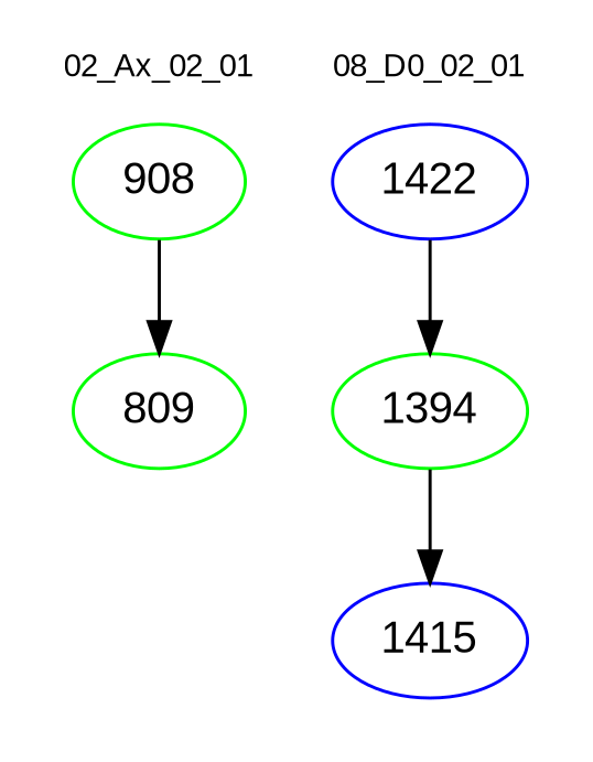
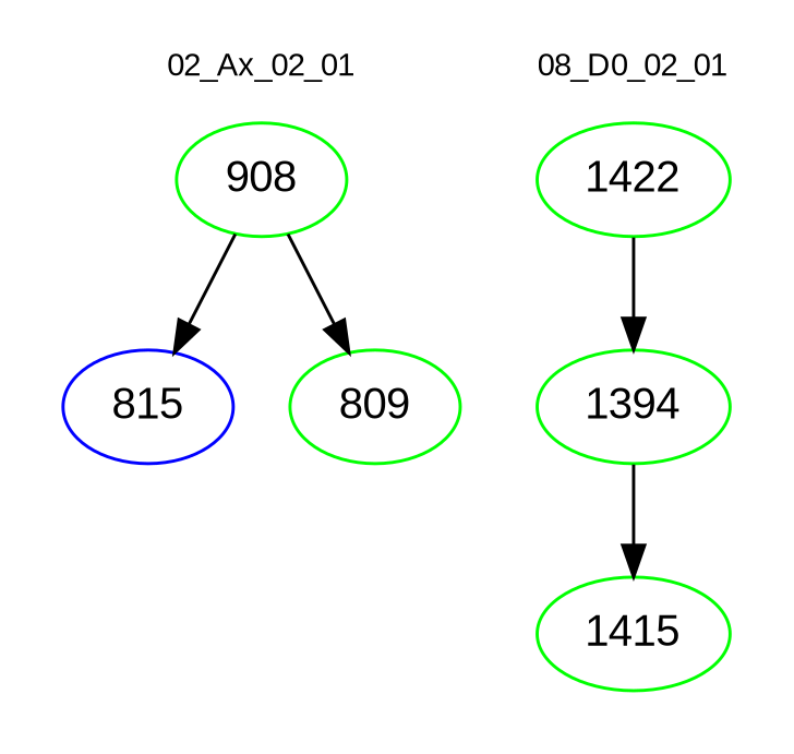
  digraph {
    fontname="Liberation Sans"
    node [color=green fontname="Liberation Sans"]
    edge [color=black fontname="Liberation Sans"]
    n1 [label=908]
+   n2 [color=blue label=815]
    n3 [label=809]
    n4 [label=1394]
-   n5 [color=blue label=1422]
-   n6 [color=blue label=1415]
+   n5 [label=1422]
+   n6 [label=1415]
    subgraph cluster_1 {
      color=white
      fontsize=10
      label="02_Ax_02_01"
      n1
+     n2
      n3
    }
    subgraph cluster_2 {
      color=white
      fontsize=10
      label="08_D0_02_01"
      n4
      n5
      n6
    }
+   n1 -> n2
    n1 -> n3
    n4 -> n6
    n5 -> n4
  }
